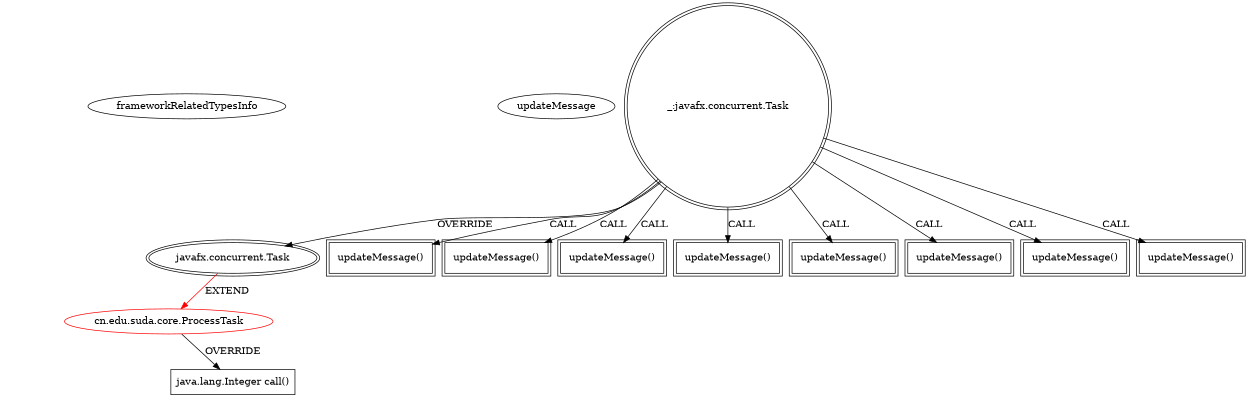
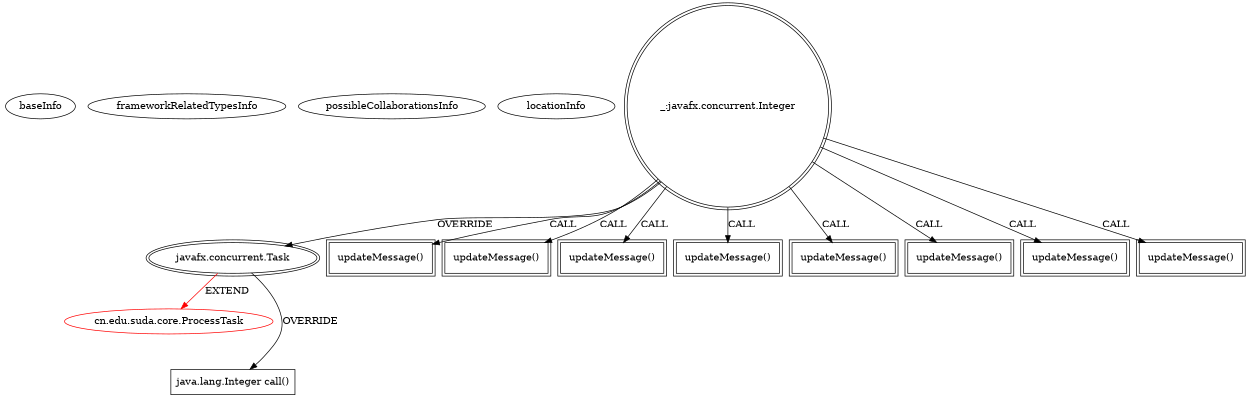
  digraph {
    node [isFrameworkType=true vertexType=INSIDE_CALL shape=box peripheries=2]
+   baseInfo [category=extension_graph graphId=4794 isAnonymous=false possibleRelation=false isFrameworkType="" vertexType="" shape="" peripheries=""]
    frameworkRelatedTypesInfo [0="javafx.concurrent.Task" isFrameworkType="" vertexType="" shape="" peripheries=""]
-   locationInfo [contextSignature=ProcessTask filePath="/wwtg99-POMA/POMA-master/src/cn/edu/suda/core/ProcessTask.java" graphId=4794 projectName="wwtg99-POMA" label=updateMessage isFrameworkType="" vertexType="" shape="" peripheries=""]
+   possibleCollaborationsInfo [isFrameworkType="" vertexType="" shape="" peripheries=""]
+   locationInfo [contextSignature=ProcessTask filePath="/wwtg99-POMA/POMA-master/src/cn/edu/suda/core/ProcessTask.java" graphId=4794 projectName="wwtg99-POMA" isFrameworkType="" vertexType="" shape="" peripheries=""]
    n5 [color=red isFrameworkType=false label="cn.edu.suda.core.ProcessTask" vertexType=ROOT_CLIENT_CLASS_DECLARATION shape="" peripheries=""]
    n6 [isFrameworkType=false label="java.lang.Integer call()" vertexType=OVERRIDING_METHOD_DECLARATION peripheries=""]
    n7 [label="javafx.concurrent.Task" vertexType=FRAMEWORK_CLASS_TYPE shape=""]
-   n8 [label="_:javafx.concurrent.Task" shape=circle vertexType=VARIABLE_EXPRESION]
+   n8 [label="_:javafx.concurrent.Integer" shape=circle vertexType=VARIABLE_EXPRESION]
    n9 [label="updateMessage()"]
    n10 [label="updateMessage()"]
    n11 [label="updateMessage()"]
    n12 [label="updateMessage()"]
    n13 [label="updateMessage()"]
    n14 [label="updateMessage()"]
    n15 [label="updateMessage()"]
    n16 [label="updateMessage()"]
-   n5 -> n6 [label=OVERRIDE]
+   n7 -> n6 [label=OVERRIDE]
    n7 -> n5 [color=red label=EXTEND]
    n8 -> n7 [label=OVERRIDE]
    n8 -> n9 [label=CALL]
    n8 -> n10 [label=CALL]
    n8 -> n11 [label=CALL]
    n8 -> n12 [label=CALL]
    n8 -> n13 [label=CALL]
    n8 -> n14 [label=CALL]
    n8 -> n15 [label=CALL]
    n8 -> n16 [label=CALL]
  }
